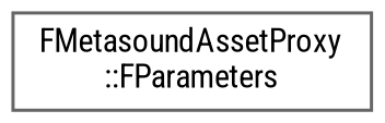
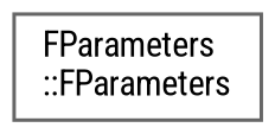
  digraph {
    rankdir=TB
    fontname="Roboto Condensed"
-   n1 [color=grey40 fillcolor=white fontname="Roboto Condensed" fontsize=10 height=0.2 label="FMetasoundAssetProxy\l::FParameters" shape=box style=filled width=0.4]
+   n1 [color=grey40 fillcolor=white fontname="Roboto Condensed" fontsize=10 height=0.2 label="FParameters\l::FParameters" shape=box style=filled width=0.4]
  }
